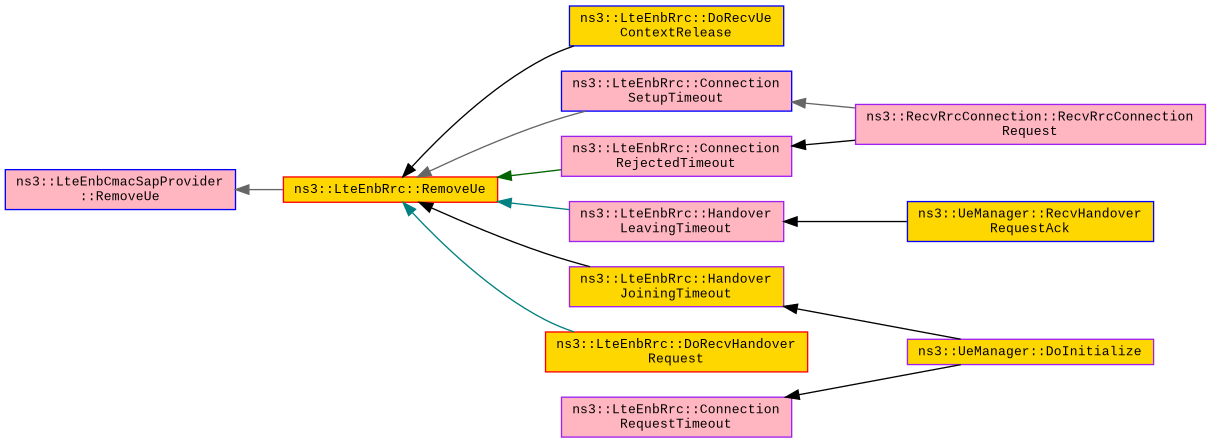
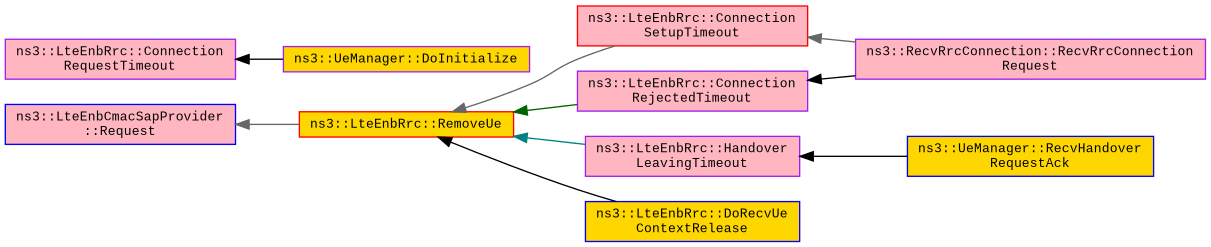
  digraph {
    fontname="Liberation Mono"
    rankdir=LR
    node [color=purple fillcolor=lightpink fontname="Liberation Mono" fontsize=10 shape=record style=filled]
    edge [color=black dir=back fontname="Liberation Mono" fontsize=10 labelfontname=Helvetica labelfontsize=10 style=solid]
-   n1 [color=blue fontcolor=black height=0.2 label="ns3::LteEnbCmacSapProvider\l::RemoveUe" width=0.4]
+   n1 [color=blue fontcolor=black height=0.2 label="ns3::LteEnbCmacSapProvider\l::Request" width=0.4]
    n2 [color=red fillcolor=gold height=0.2 label="ns3::LteEnbRrc::RemoveUe" width=0.4]
-   n3 [color=blue height=0.2 label="ns3::LteEnbRrc::Connection\lSetupTimeout" width=0.4]
+   n3 [color=red height=0.2 label="ns3::LteEnbRrc::Connection\lSetupTimeout" width=0.4]
    n4 [height=0.2 label="ns3::LteEnbRrc::Connection\lRejectedTimeout" width=0.4]
-   n5 [fillcolor=gold height=0.2 label="ns3::LteEnbRrc::Handover\lJoiningTimeout" width=0.4]
    n6 [height=0.2 label="ns3::LteEnbRrc::Handover\lLeavingTimeout" width=0.4]
-   n7 [color=red fillcolor=gold height=0.2 label="ns3::LteEnbRrc::DoRecvHandover\lRequest" width=0.4]
    n8 [color=blue fillcolor=gold height=0.2 label="ns3::LteEnbRrc::DoRecvUe\lContextRelease" width=0.4]
    n9 [height=0.2 label="ns3::LteEnbRrc::Connection\lRequestTimeout" width=0.4]
    n10 [fillcolor=gold height=0.2 label="ns3::UeManager::DoInitialize" width=0.4]
    n11 [height=0.2 label="ns3::RecvRrcConnection::RecvRrcConnection\lRequest" width=0.4]
    n12 [color=blue fillcolor=gold height=0.2 label="ns3::UeManager::RecvHandover\lRequestAck" width=0.4]
    n1 -> n2 [color=gray40]
    n2 -> n3 [color=gray40]
    n2 -> n4 [color=darkgreen]
-   n2 -> n5
    n2 -> n6 [color=teal]
-   n2 -> n7 [color=teal]
    n2 -> n8
    n3 -> n11 [color=gray40]
    n4 -> n11
-   n5 -> n10
    n6 -> n12
    n9 -> n10
  }
